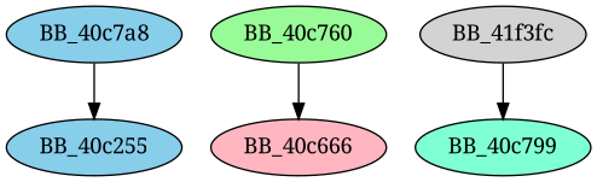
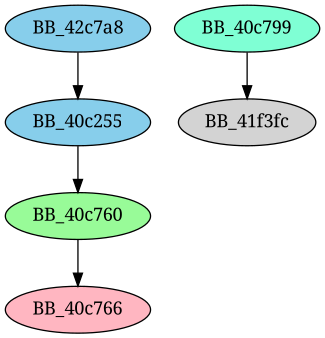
  digraph {
    fontname="Noto Serif"
    node [fillcolor=skyblue fontname="Noto Serif" style=filled]
    edge [fontname="Noto Serif"]
    n1 [label=BB_40c255]
    BB_40c760 [fillcolor=palegreen]
-   BB_40c766 [fillcolor=lightpink label=BB_40c666]
+   BB_40c766 [fillcolor=lightpink]
    BB_40c799 [fillcolor=aquamarine]
-   BB_40c7a8
+   BB_40c7a8 [label=BB_42c7a8]
    BB_41f3fc [fillcolor=lightgrey]
+   n1 -> BB_40c760
    BB_40c760 -> BB_40c766
    BB_40c7a8 -> n1
-   BB_41f3fc -> BB_40c799
+   BB_40c799 -> BB_41f3fc
  }
